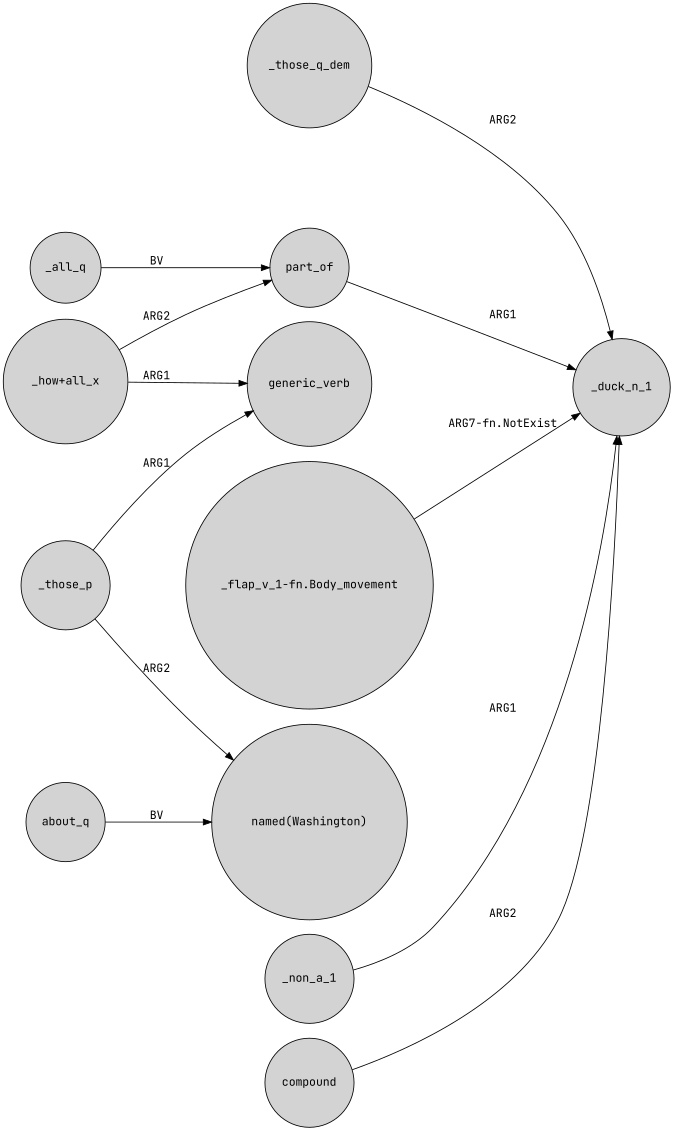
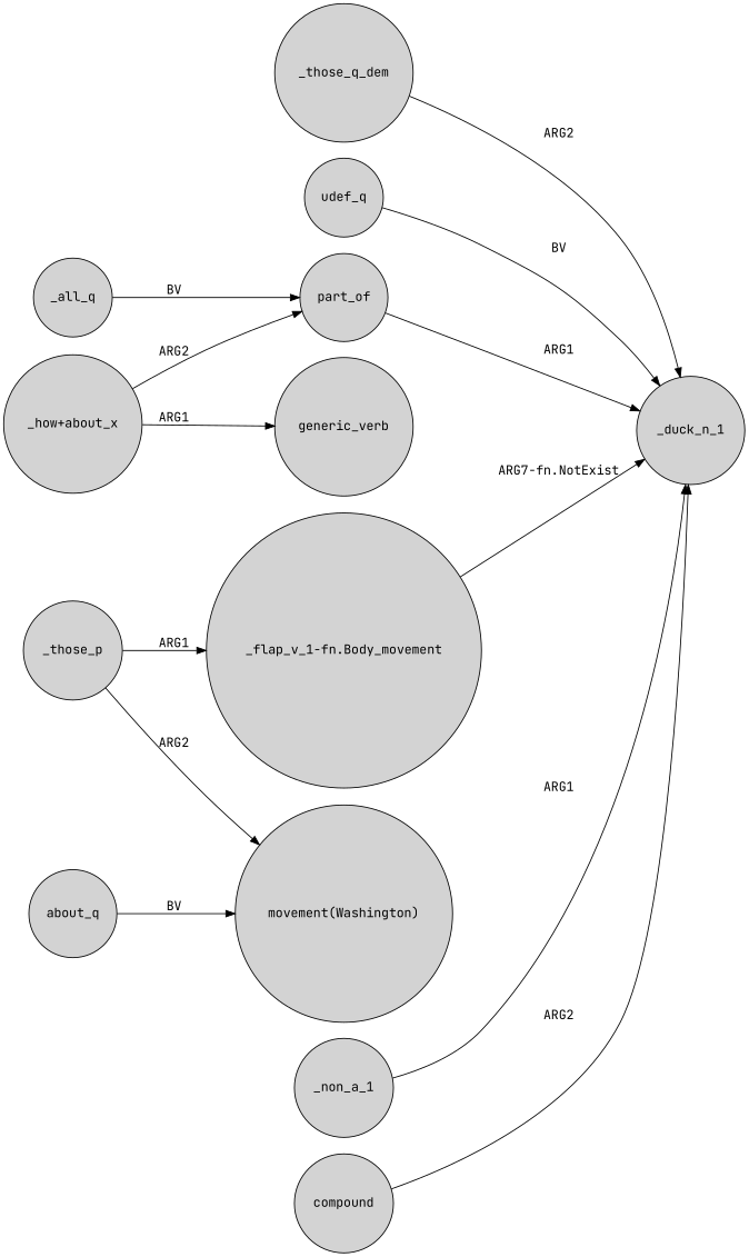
  digraph {
    fontname="JetBrains Mono"
    rankdir=LR
    node [fontname="JetBrains Mono" shape=circle style=filled]
    edge [fontname="JetBrains Mono"]
    _those_q_dem
    _duck_n_1
+   udef_q
    _all_q
    part_of
    n6 [label=_those_p]
    "_flap_v_1-fn.Body_movement"
-   "named(Washington)"
+   "named(Washington)" [label="movement(Washington)"]
    _non_a_1
    compound
-   "_how+about_x" [label="_how+all_x"]
+   "_how+about_x"
    generic_verb
    n13 [label=about_q]
    _those_q_dem -> _duck_n_1 [label=ARG2]
+   udef_q -> _duck_n_1 [label=BV]
    _all_q -> part_of [label=BV]
    part_of -> _duck_n_1 [label=ARG1]
-   n6 -> generic_verb [label=ARG1]
+   n6 -> "_flap_v_1-fn.Body_movement" [label=ARG1]
    n6 -> "named(Washington)" [label=ARG2]
    "_flap_v_1-fn.Body_movement" -> _duck_n_1 [label="ARG7-fn.NotExist"]
    _non_a_1 -> _duck_n_1 [label=ARG1]
    compound -> _duck_n_1 [label=ARG2]
    "_how+about_x" -> part_of [label=ARG2]
    "_how+about_x" -> generic_verb [label=ARG1]
    n13 -> "named(Washington)" [label=BV]
  }
